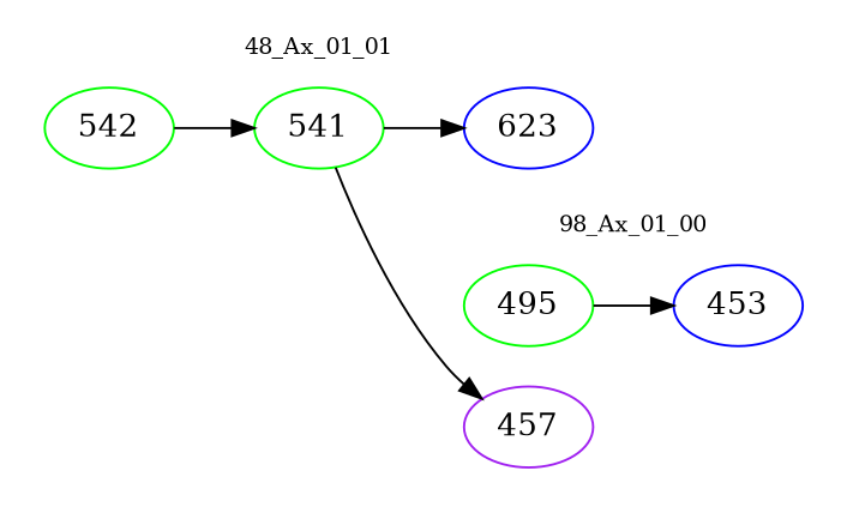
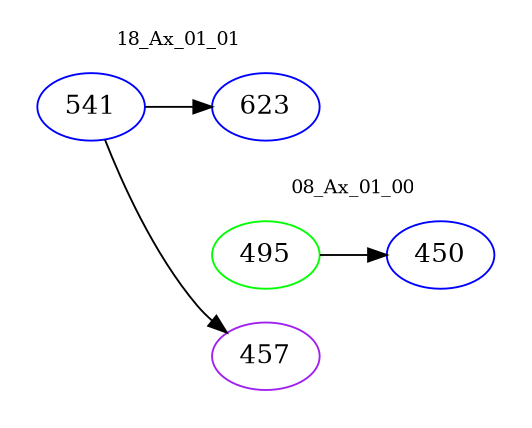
  digraph {
    rankdir=LR
    node [color=blue]
    edge [color=black]
-   n1 [color=green label=542]
-   n2 [color=green label=541]
+   n2 [label=541]
    n3 [label=623]
    n4 [color=green label=495]
-   n5 [label=453]
+   n5 [label=450]
    n6 [color=purple label=457]
    subgraph cluster_1 {
      color=white
      fontsize=10
-     label="48_Ax_01_01"
-     n1
+     label="18_Ax_01_01"
      n2
      n3
    }
    subgraph cluster_2 {
      color=white
      fontsize=10
-     label="98_Ax_01_00"
+     label="08_Ax_01_00"
      n4
      n5
      n6
    }
-   n1 -> n2
    n2 -> n3
    n2 -> n6
    n4 -> n5
  }
